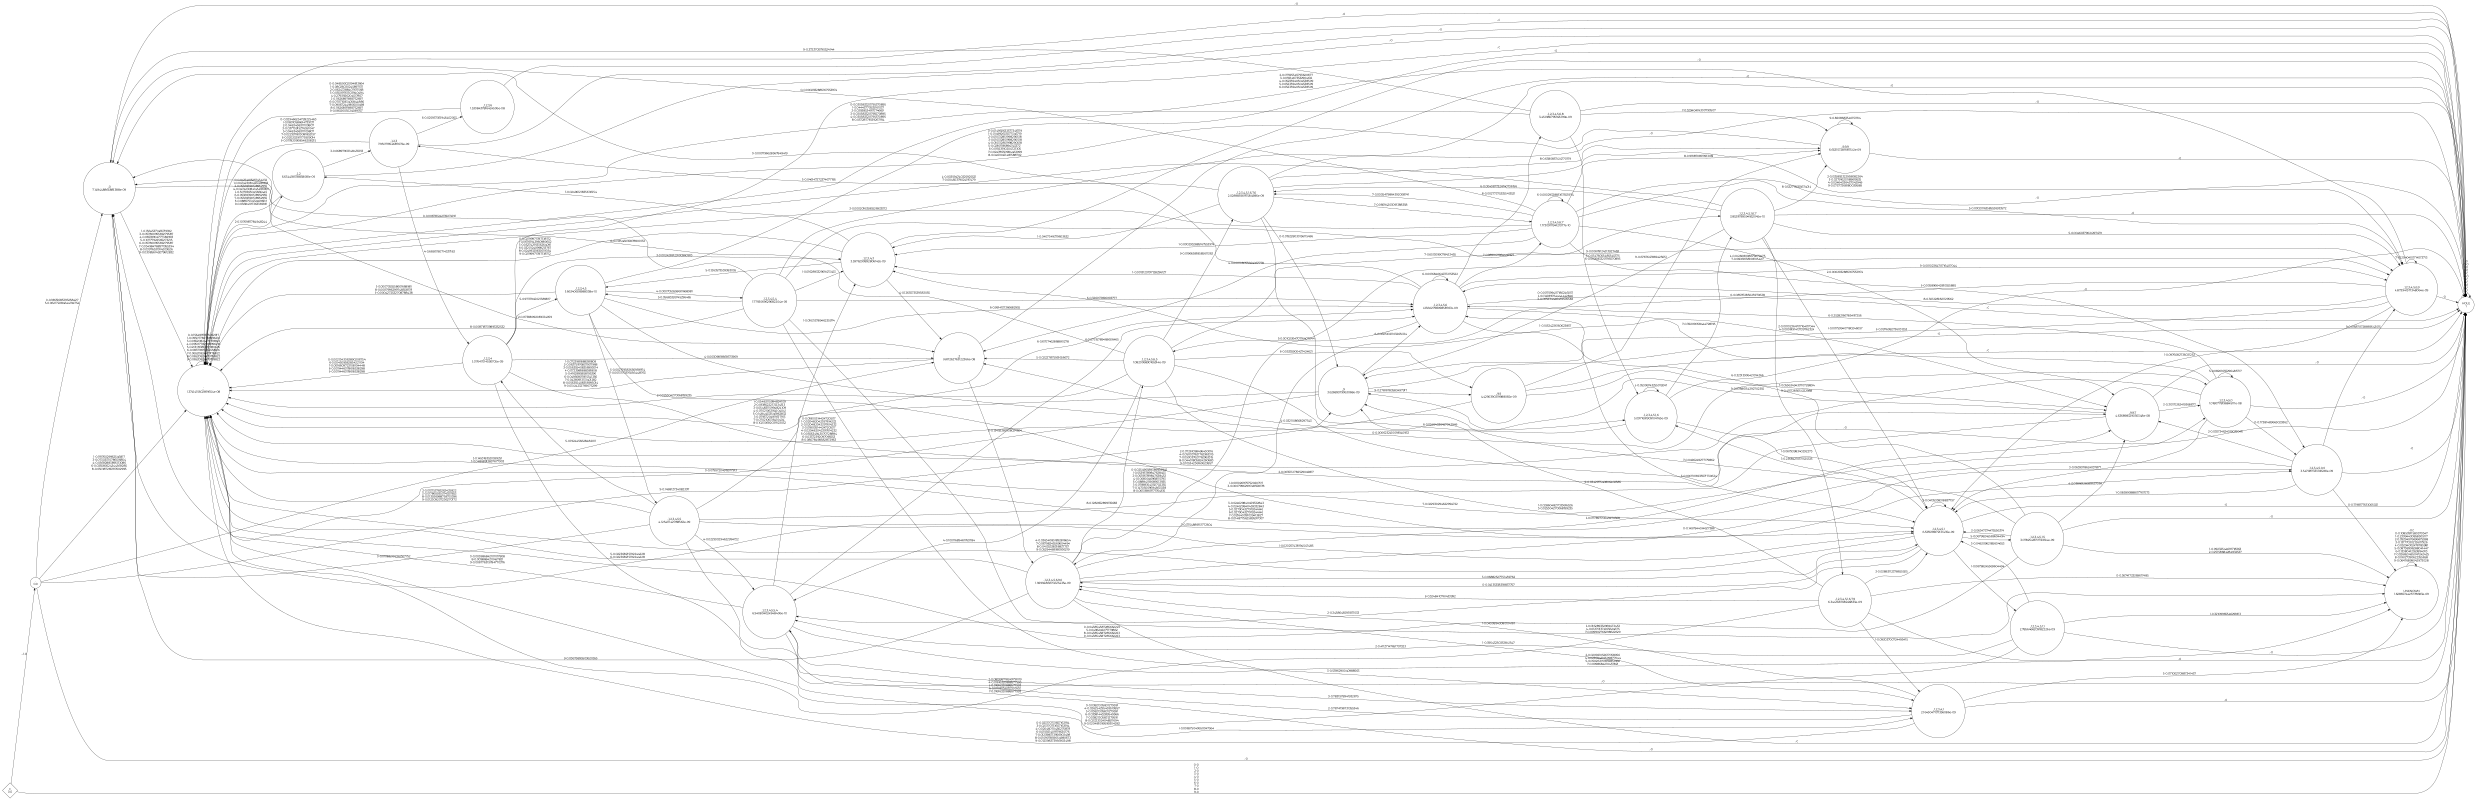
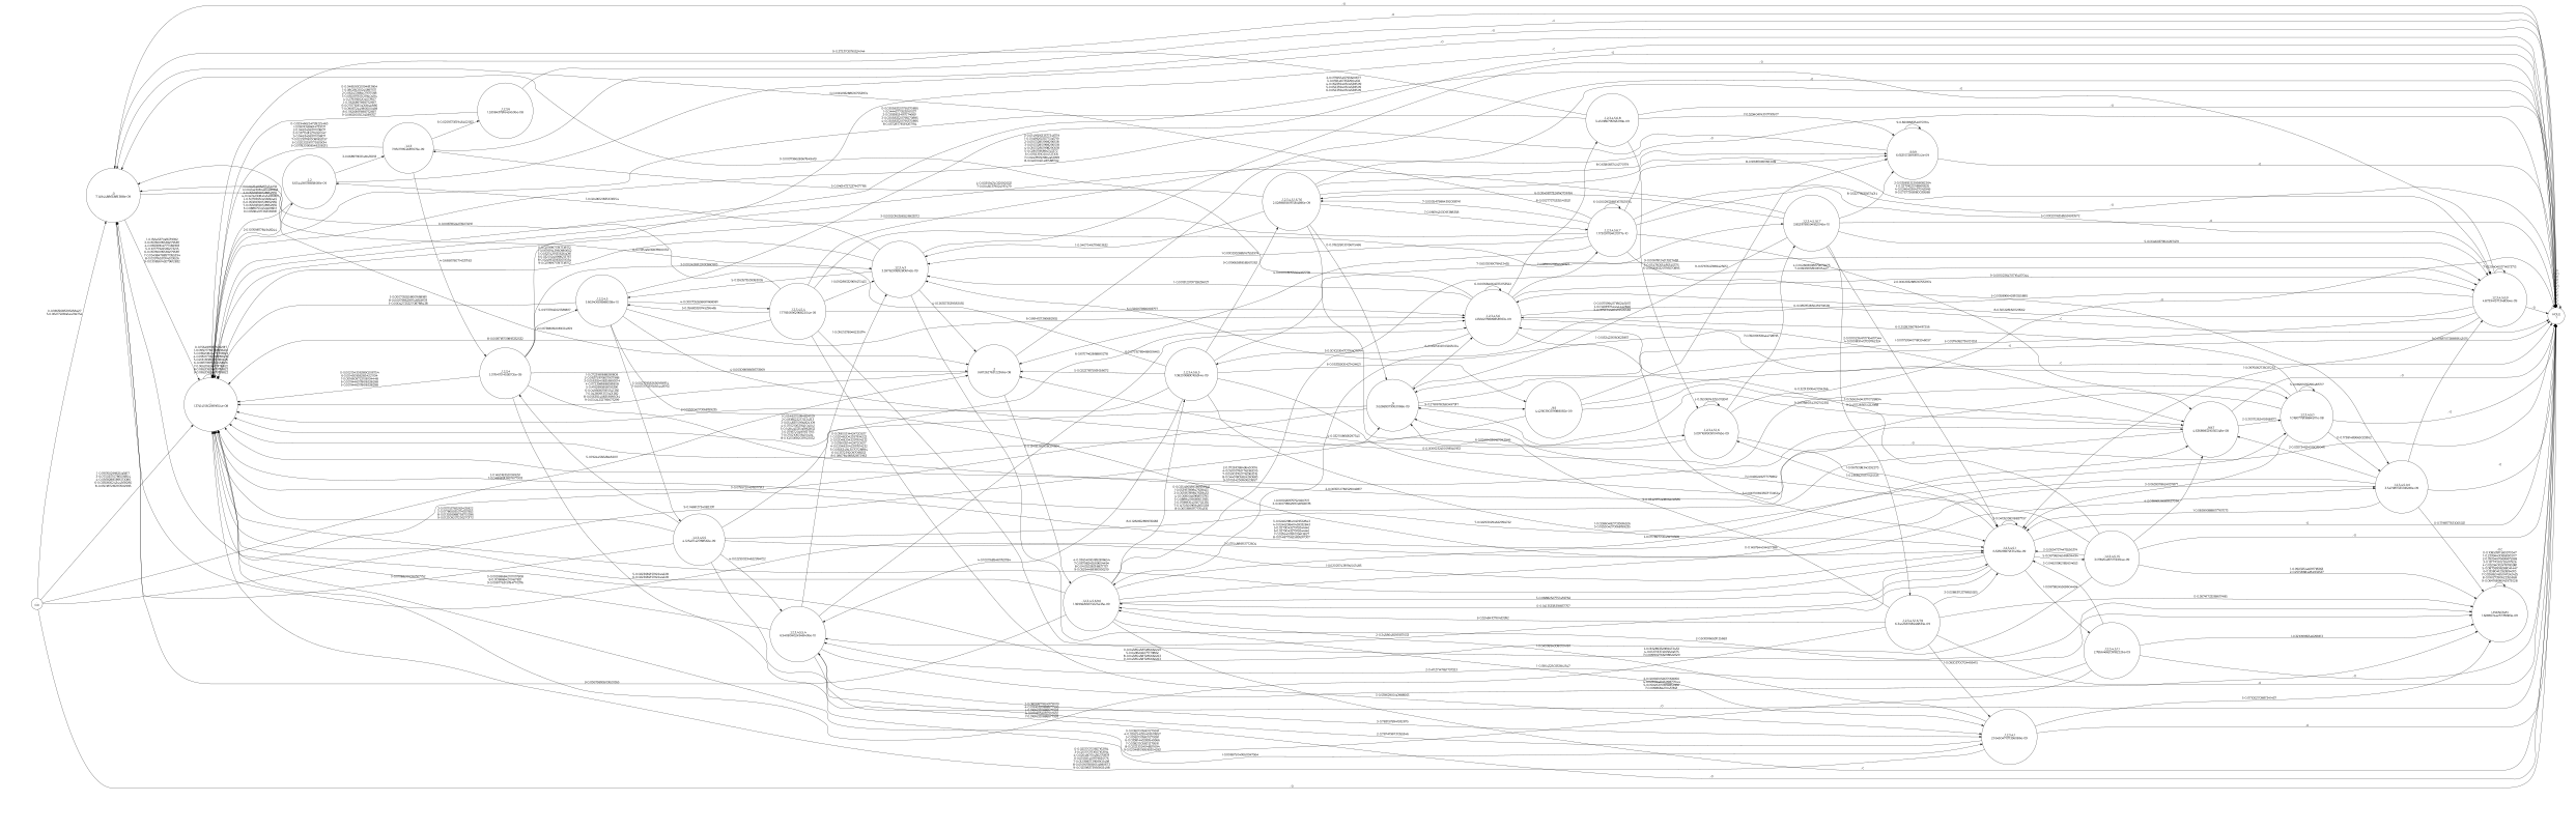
  digraph {
    fontname=Montserrat
    rankdir=LR
    node [fontname=Montserrat shape=circle]
    edge [fontname=Montserrat]
    n1 [label=".\n0.0"]
    n2 [label=".,0\n7.149448865881388e-09"]
    n3 [label=".,1\n1.3741415602891654e-08"]
    n4 [label=".,2\n1.667262763122366e-08"]
    n5 [label=".,9\n3.62689579063068e-09"]
    n6 [label="HOLE\n1"]
    n7 [label=".,1,2,3,4,5,0,0\n3.547087333106281e-09"]
    n8 [label=".,1,2\n6.634418578838081e-09"]
    n9 [label=".,1,2,3,4,5,6,9,0\n1.9299486070223435e-09"]
    n10 [label=".,9,9\n4.4290390319988065e-09"]
    n11 [label=".,1,2,3,4,5,6\n1.2360279809858767e-09"]
    n12 [label=".,9,9,7\n4.636898329036348e-08"]
    n13 [label="UNKNOWN\n1.6286574425778683e-09"]
    n14 [label=".,1,2,3,4,5,1\n6.535596972131435e-09"]
    n15 [label=".,1,2,3,4,5,6,9\n4.873941517348064e-09"]
    n16 [label=".,1,2,3\n7.95079154687672e-09"]
    n17 [label=".,1,2,3,4,1\n2.1645047107356086e-09"]
    n18 [label=".,1,2,3,4,5,6,5\n1.082006890165514e-09"]
    n19 [label=".,9,9,9\n6.653157289187541e-09"]
    n20 [label=".,1,2,3,4,5,0\n1.0180778198845111e-08"]
    n21 [label=".,1,2,3,4,5,5,4\n6.940804024948406e-10"]
    n22 [label=".,1,2,3,4,5,1,1\n2.7856466209182226e-09"]
    n23 [label=".,1,2,3,4,5,1,5\n3.078254870730614e-09"]
    n24 [label=".,1,2,3,4,5,1,6\n5.0971691909104765e-09"]
    n25 [label=".,1,2,3,4\n2.07647014595705e-09"]
    n26 [label=".,1,2,3,6\n1.5308437816424506e-08"]
    n27 [label=".,1,2,3,4,3\n3.5976290892806142e-09"]
    n28 [label=".,1,2,3,4,5\n3.66340606988038e-10"]
    n29 [label=".,1,2,3,4,5,4\n1.7793069629682204e-09"]
    n30 [label=".,1,2,3,4,5,5\n4.125411142788563e-09"]
    n31 [label=".,1,2,3,4,5,6,7\n1.1730911194121577e-10"]
    n32 [label=".,1,2,3,4,5,6,8\n3.450186795921299e-09"]
    n33 [label=".,1,2,3,4,5,1,6,7\n3.8529789594952045e-10"]
    n34 [label=".,1,2,3,4,5,1,6,7,6\n2.0289859097584986e-09"]
    n35 [label=".,1,2,3,4,5,1,6,7,9\n6.344356768246833e-09"]
-   n36 [label="ϵ\n0.0" shape=diamond]
    n1 -> n2 [label="0-0.18651685393258427\n5-0.062172284644194754"]
    n1 -> n3 [label="1-0.19176029962546817\n3-0.07303370786516854\n4-0.05692883895131086\n6-0.035580524344569285\n8-0.050187265917602995"]
    n1 -> n4 [label="2-0.1453183520599251\n7-0.04868913857677903"]
    n1 -> n5 [label="9-0.149812734082397"]
    n1 -> n6 [label=".-0"]
    n2 -> n3 [label="1-0.15645371465719182\n3-0.05780095569279587\n4-0.06518904777382993\n5-0.10777922565273215\n6-0.05780095569279587\n7-0.034984788971955394\n8-0.03976531914203626\n9-0.030856149279612832"]
    n2 -> n4 [label="2-0.07388092081034059"]
    n2 -> n6 [label=".-0"]
    n2 -> n7 [label="0-0.3754889151772604"]
    n3 -> n3 [label="0-0.1564997875002917\n1-0.09507782788996216\n3-0.06520824479178822\n4-0.09507782788996216\n5-0.20109381297080495\n6-0.08371897234558616\n7-0.06520824479178822\n8-0.06520824479178822\n9-0.06520824479178822"]
    n3 -> n6 [label=".-0"]
    n3 -> n8 [label="2-0.1076987784948244"]
    n4 -> n3 [label="1-0.0723981888381808\n2-0.06375976857907968\n3-0.056355408356993014\n4-0.0723981888381808\n5-0.4162895858195396\n6-0.04956807815341356\n7-0.04380913131401282\n8-0.056355408356993014\n9-0.03414232769073299"]
    n4 -> n6 [label=".-0"]
    n4 -> n9 [label="0-0.13492389738024604"]
    n5 -> n2 [label="0-0.07957204919317913"]
    n5 -> n3 [label="1-0.05483115994824109\n2-0.06185222311234513\n3-0.05483115994824109\n4-0.07021063164104041\n5-0.14844533546962832\n6-0.07957204919317913\n7-0.07021063164104041\n8-0.10230692039123032"]
    n5 -> n6 [label=".-0"]
    n5 -> n10 [label="9-0.27816783583497917"]
    n5 -> n11 [label="6-0.06051021103265034"]
    n6 -> n6 [label=".-0\n0-0\n1-0\n2-0\n3-0\n4-0\n5-0\n6-0\n7-0\n8-0\n9-0"]
    n7 -> n3 [label="3-0.024629840459332843\n4-0.024629840459332843\n5-0.027904327919244146\n6-0.027904327919244146\n7-0.021640091039413827\n8-0.014877562589597007"]
    n7 -> n6 [label=".-0"]
    n7 -> n12 [label="2-0.035734624019032046"]
    n7 -> n13 [label="0-0.7198177651005021"]
    n7 -> n14 [label="1-0.08599088807767073"]
    n7 -> n15 [label="9-0.016870728869543015"]
    n8 -> n3 [label="0-0.04174015257434232\n1-0.047423084145496903\n2-0.05369390518952955\n4-0.047423084145496903\n5-0.5079365045666445\n6-0.05369390518952955\n7-0.05369390518952955\n8-0.08857534724696116\n9-0.03684107363369181"]
    n8 -> n6 [label=".-0"]
    n8 -> n16 [label="3-0.06897903148435913"]
    n9 -> n2 [label="9-0.03675895503620555"]
    n9 -> n3 [label="5-0.022368215192244228\n6-0.022368215192244228"]
    n9 -> n6 [label=".-0"]
    n9 -> n7 [label="0-0.1457844514627386"]
    n9 -> n12 [label="2-0.07789770045970368"]
    n9 -> n14 [label="3-0.06882527751459762"]
    n9 -> n15 [label="4-0.041608008679279475\n7-0.06069138108105427"]
    n9 -> n17 [label="1-0.39543250353841547"]
    n9 -> n18 [label="8-0.1282652899135683"]
    n10 -> n3 [label="0-0.01800514424720507\n1-0.020482042397614232\n2-0.020482042397614232\n3-0.01800514424720507\n4-0.020482042397614232\n5-0.055634943070728894\n6-0.03372392097095553\n8-0.08078498582872963"]
    n10 -> n6 [label=".-0"]
    n10 -> n12 [label="7-0.055634943070728894"]
    n10 -> n19 [label="9-0.6767647869425651"]
    n11 -> n2 [label="0-0.000796628567849419"]
    n11 -> n6 [label=".-0"]
    n11 -> n11 [label="6-0.0016840645372153522"]
    n11 -> n12 [label="2-0.0010236470716407044\n4-0.0006191413739762324"]
    n11 -> n14 [label="3-0.0007016935571730634"]
    n11 -> n15 [label="9-0.0010236470716407044"]
    n11 -> n18 [label="5-0.0010236470716407044"]
    n11 -> n27 [label="1-0.0013125797128296127"]
    n11 -> n31 [label="7-0.9890411964445927"]
    n11 -> n32 [label="8-0.002773753355413521"]
    n12 -> n3 [label="0-0.025496589389939945\n1-0.05395789847638453\n2-0.05395789847638453\n4-0.10080046968115793\n5-0.08894159089513935\n6-0.07886154392702355\n7-0.14705009694663038\n8-0.06136969771764615"]
    n12 -> n5 [label="9-0.07886154392702355"]
    n12 -> n6 [label=".-0"]
    n12 -> n20 [label="3-0.31070262419368677"]
    n13 -> n13 [label=".-0.0\n0-0.10850911580570347\n1-0.23994430858505117\n2-0.09294576696675598\n3-0.13177030212607926\n4-0.05294002476785981\n5-0.08738996288041447\n6-0.13380412553894913\n7-0.026653495047242425\n8-0.06127390622355658\n9-0.06476899042973028"]
    n14 -> n3 [label="4-0.036340851892816654\n7-0.06798245569604494\n8-0.04135338318837757\n9-0.05294486180936219"]
    n14 -> n6 [label=".-0"]
    n14 -> n9 [label="0-0.04135338318837757"]
    n14 -> n14 [label="3-0.04135338318837757"]
    n14 -> n21 [label="2-0.3458646593937033"]
    n14 -> n22 [label="1-0.06798245569604494"]
    n14 -> n23 [label="5-0.06798245569604494"]
    n14 -> n24 [label="6-0.23684210371525335"]
    n15 -> n3 [label="2-0.07595345793620677\n3-0.05914673532904612\n4-0.05235940504538509\n5-0.05235940504538509\n6-0.05235940504538509"]
    n15 -> n5 [label="9-0.0976082736031253"]
    n15 -> n6 [label=".-0"]
    n15 -> n9 [label="0-0.08597285025970638"]
    n15 -> n11 [label="8-0.3012281821129562"]
    n15 -> n14 [label="1-0.0976082736031253"]
    n15 -> n15 [label="7-0.12540400714573713"]
    n16 -> n3 [label="0-0.029466254728225463\n1-0.08010586614739137\n2-0.0483458311109807\n3-0.03775915276551047\n5-0.0483458311109807\n7-0.022937803081852157\n8-0.020202911175939014\n9-0.017820908548208215"]
    n16 -> n6 [label=".-0"]
    n16 -> n25 [label="4-0.6690780714337183"]
    n16 -> n26 [label="6-0.025937361946402053"]
    n17 -> n3 [label="0-0.023170731657163914\n3-0.023170731657163914\n4-0.02046070456275878\n6-0.015921409179630176\n7-0.012398373956903498\n8-0.010907859054980673\n9-0.012398373956903498"]
    n17 -> n6 [label=".-0"]
    n17 -> n9 [label="1-0.04308943080104167"]
    n17 -> n13 [label="5-0.07100270987341457"]
    n17 -> n21 [label="2-0.7674796731355346"]
    n18 -> n2 [label="0-0.013546035878900133"]
    n18 -> n3 [label="2-0.025304270068199235"]
    n18 -> n4 [label="5-0.02227875951656672"]
    n18 -> n6 [label=".-0"]
    n18 -> n10 [label="8-0.05335900427424621"]
    n18 -> n14 [label="1-0.028604827033616526\n3-0.025304270068199235"]
    n18 -> n21 [label="4-0.10011689461765784"]
    n18 -> n33 [label="7-0.6513099078423455"]
    n18 -> n34 [label="9-0.019665818585611363"]
    n19 -> n3 [label="0-0.014992633577346719\n1-0.014992633577346719\n2-0.010312851998290518\n3-0.010312851998290518\n4-0.010312851998290518\n5-0.02807868947433721\n6-0.01923910204723105\n7-0.02478550984463099\n8-0.04610451481588702"]
    n19 -> n6 [label=".-0"]
    n19 -> n19 [label="9-0.8208683540151914"]
    n20 -> n3 [label="2-0.07261098496430016\n4-0.050037621762963315\n7-0.050037621762963315\n8-0.04401805824260683\n9-0.10534236160623857"]
    n20 -> n6 [label=".-0"]
    n20 -> n7 [label="0-0.17381489665029362"]
    n20 -> n11 [label="6-0.25282166785497256"]
    n20 -> n14 [label="3-0.0639578624037877"]
    n20 -> n20 [label="5-0.08201655296485717"]
    n20 -> n27 [label="1-0.10534236160623857"]
    n21 -> n3 [label="0-0.005986842101107808\n8-0.0098684210457821\n9-0.006776315784770376"]
    n21 -> n6 [label=".-0"]
    n21 -> n11 [label="6-0.07315789468606465"]
    n21 -> n13 [label="2-0.020921052617058056\n4-0.023684210509877044\n5-0.050263157859850166\n7-0.0098684210457821"]
    n21 -> n17 [label="3-0.7831578941932675"]
    n21 -> n27 [label="1-0.01631578946235974"]
    n22 -> n3 [label="0-0.03821305831279591\n4-0.026254295459510857\n5-0.03821305831279591\n6-0.03381443289549566\n7-0.03821305831279591\n8-0.02323024048511694\n9-0.020481099599304282"]
    n22 -> n6 [label=".-0"]
    n22 -> n13 [label="1-0.32109965546291813"]
    n22 -> n14 [label="3-0.04920962185604653"]
    n22 -> n21 [label="2-0.41127147651757323"]
    n23 -> n3 [label="0-0.043854587285662223\n5-0.0496249277179862\n8-0.043854587285662223\n9-0.043854587285662223"]
    n23 -> n5 [label="7-0.0496249277179862"]
    n23 -> n6 [label=".-0"]
    n23 -> n11 [label="6-0.32313906421014266"]
    n23 -> n12 [label="4-0.03866128089657064"]
    n23 -> n13 [label="1-0.09232544691718363\n2-0.25158684284932537"]
    n23 -> n14 [label="3-0.06347374475556374"]
    n24 -> n4 [label="4-0.0321108668297343"]
    n24 -> n6 [label=".-0"]
    n24 -> n14 [label="1-0.0679398340292273"]
    n24 -> n24 [label="5-0.05306743255019247"]
    n24 -> n33 [label="7-0.39209058444728195"]
    n25 -> n3 [label="0-0.0021343063890206754\n6-0.004509582854221104\n7-0.0016609723108104448\n8-0.0011446078618538298\n9-0.0011446078618538298"]
    n25 -> n4 [label="4-0.00309818669373969"]
    n25 -> n6 [label=".-0"]
    n25 -> n12 [label="2-0.0035112782529049817"]
    n25 -> n17 [label="1-0.006575040650047564"]
    n25 -> n27 [label="3-0.0024269129100960903"]
    n25 -> n28 [label="5-0.9737945021389817"]
    n26 -> n3 [label="0-0.04859002094813664\n1-0.08026030245897571\n2-0.06247288407617568\n3-0.05509761303940494\n4-0.2793926204517857\n5-0.11626897869732697\n6-0.07071583405844886\n7-0.09067244980500498\n8-0.11626897869732697\n9-0.08026030245897571"]
    n26 -> n6 [label=".-0"]
    n27 -> n3 [label="0-0.02199971787318712\n1-0.06769143960980652\n3-0.05274291336264091\n6-0.03201240998213767\n8-0.024961218356116154\n9-0.02199971787318712"]
    n27 -> n4 [label="4-0.1263573539383055"]
    n27 -> n6 [label=".-0"]
    n27 -> n8 [label="7-0.024961218356116154"]
+   n27 -> n13 [label="2-0.5009166531125683"]
    n27 -> n28 [label="5-0.1263573539383055"]
    n28 -> n3 [label="2-0.0007055558601668981\n8-0.0007996299748558178\n9-0.0004272532708788438"]
    n28 -> n6 [label=".-0"]
    n28 -> n11 [label="6-0.9914157366682955"]
    n28 -> n14 [label="1-0.001026975752020707\n3-0.0007996299748558178"]
    n28 -> n20 [label="0-0.0006232410098140933"]
    n28 -> n29 [label="4-0.0007055558601668981"]
    n28 -> n30 [label="5-0.002179383656959974\n7-0.0013170376056448763"]
    n29 -> n2 [label="0-0.006781242139274191"]
    n29 -> n3 [label="8-0.008718739893352532"]
    n29 -> n6 [label=".-0"]
    n29 -> n11 [label="6-0.326073696093777"]
    n29 -> n13 [label="2-0.016289332969473453\n4-0.012701374165624675\n7-0.009902766298622629"]
    n29 -> n15 [label="9-0.006781242139274191"]
    n29 -> n17 [label="3-0.5396290040988563"]
    n29 -> n27 [label="1-0.016289332969473453"]
    n29 -> n28 [label="5-0.05683326745296465"]
    n30 -> n2 [label="0-0.010832102367917752"]
    n30 -> n3 [label="2-0.015755785262425822\n3-0.017865935074357853\n8-0.013926988758751396\n9-0.012309207236270173"]
    n30 -> n6 [label=".-0"]
    n30 -> n11 [label="6-0.6707462868861278"]
    n30 -> n14 [label="1-0.020257438194547485"]
    n30 -> n20 [label="7-0.022930294622994722"]
    n30 -> n21 [label="4-0.022930294622994722"]
    n30 -> n25 [label="5-0.1924456628482011"]
    n31 -> n2 [label="0-0.0002932885167553974"]
    n31 -> n3 [label="3-0.00020163585526933572"]
    n31 -> n4 [label="4-0.000108053664067778"]
    n31 -> n6 [label=".-0"]
    n31 -> n7 [label="9-0.005896642810555885"]
    n31 -> n12 [label="2-0.0002932885167553974"]
    n31 -> n15 [label="5-0.00020163585526933572"]
    n31 -> n19 [label="8-0.9918708911913061"]
    n31 -> n27 [label="1-0.0002932885167553974"]
    n31 -> n31 [label="6-0.0002932885167553974"]
    n31 -> n34 [label="7-0.0005479864392008741"]
    n32 -> n2 [label="9-0.3723705790524144"]
    n32 -> n3 [label="0-0.030583320795570895\n1-0.04445770535161037\n2-0.03938534970746691\n3-0.030583320795570895\n4-0.030583320795570895\n8-0.05728778139267914"]
    n32 -> n6 [label=".-0"]
    n32 -> n19 [label="7-0.32940474300790507"]
    n32 -> n24 [label="5-0.03476055485545375\n6-0.030583320795570895"]
    n33 -> n3 [label="4-0.003594740325925521\n7-0.00460379024197479"]
    n33 -> n5 [label="0-0.007599407180246057\n2-0.014189764444442846\n3-0.005234446439505583"]
    n33 -> n6 [label=".-0"]
    n33 -> n14 [label="1-0.007599407180246057"]
    n33 -> n15 [label="5-0.00460379024197479"]
    n33 -> n19 [label="8-0.532778355674014"]
    n33 -> n34 [label="6-0.0040677324740736156"]
    n33 -> n35 [label="9-0.4157285654122988"]
    n34 -> n5 [label="0-0.019228030156115496"]
    n34 -> n6 [label=".-0"]
    n34 -> n15 [label="2-0.035892322958082264\n3-0.027916251189619535\n4-0.02464036457042949\n9-0.07577268180039588"]
    n34 -> n16 [label="5-0.046147272374677195"]
    n34 -> n19 [label="8-0.6380857414770179"]
    n34 -> n24 [label="6-0.02464036457042949"]
    n34 -> n27 [label="1-0.0407349379603632"]
    n34 -> n31 [label="7-0.06694203091388358"]
    n35 -> n3 [label="2-0.08199871824979009\n4-0.01616320888577593\n5-0.01616320888577593\n6-0.01108756707103532\n7-0.01616320888577593"]
    n35 -> n5 [label="9-0.034297540806402585"]
    n35 -> n6 [label=".-0"]
    n35 -> n9 [label="8-0.3248410761433992"]
    n35 -> n13 [label="0-0.36741733369617485"]
    n35 -> n14 [label="3-0.03883112378655925"]
    n35 -> n17 [label="1-0.09303700724495415"]
-   n36 -> n1 [label=".-1.0"]
-   n36 -> n6 [label="0-0\n1-0\n2-0\n3-0\n4-0\n5-0\n6-0\n7-0\n8-0\n9-0"]
  }
